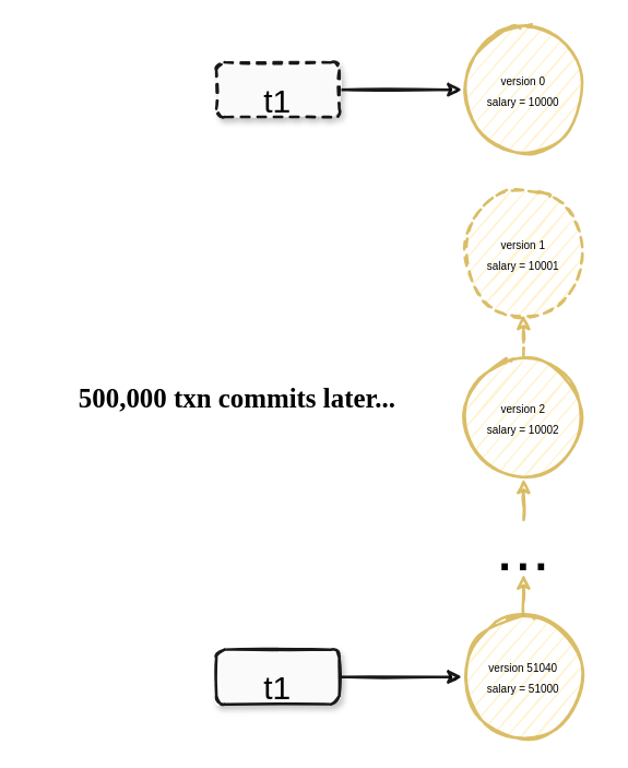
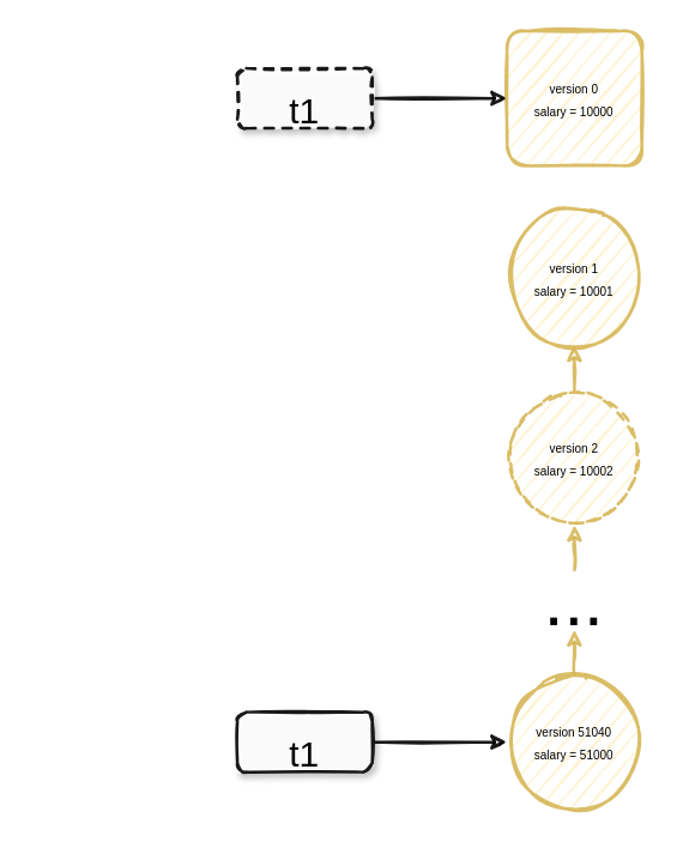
  <mxCell id="0" />
  <mxCell id="1" parent="0" />
- <mxCell id="2" value="&lt;font style=&quot;font-size: 8px;&quot;&gt;version 0&lt;br&gt;salary = 10000&lt;/font&gt;" style="ellipse;whiteSpace=wrap;html=1;aspect=fixed;sketch=1;opacity=90;shadow=0;fillColor=#fff2cc;strokeColor=#d6b656;strokeWidth=2;" parent="1" vertex="1"><mxGeometry x="338" y="20" width="90" height="90" as="geometry" /></mxCell>
- <mxCell id="3" value="&lt;font style=&quot;font-size: 8px;&quot;&gt;version 1&lt;br&gt;salary = 10001&lt;/font&gt;" style="ellipse;whiteSpace=wrap;html=1;aspect=fixed;sketch=1;opacity=90;shadow=0;fillColor=#fff2cc;strokeColor=#d6b656;strokeWidth=2;dashed=1;" parent="1" vertex="1"><mxGeometry x="338" y="140" width="90" height="90" as="geometry" /></mxCell>
- <mxCell id="4" value="" style="edgeStyle=orthogonalEdgeStyle;rounded=0;orthogonalLoop=1;jettySize=auto;html=1;fontSize=48;sketch=1;opacity=90;shadow=0;fillColor=#fff2cc;strokeColor=#d6b656;strokeWidth=2;dashed=1;" parent="1" source="5" target="3" edge="1"><mxGeometry relative="1" as="geometry" /></mxCell>
- <mxCell id="5" value="&lt;font style=&quot;font-size: 8px;&quot;&gt;version 2&lt;br&gt;salary = 10002&lt;/font&gt;" style="ellipse;whiteSpace=wrap;html=1;aspect=fixed;sketch=1;opacity=90;shadow=0;fillColor=#fff2cc;strokeColor=#d6b656;strokeWidth=2;fillStyle=auto;" parent="1" vertex="1"><mxGeometry x="338" y="260" width="90" height="90" as="geometry" /></mxCell>
+ <mxCell id="2" value="&lt;font style=&quot;font-size: 8px;&quot;&gt;version 0&lt;br&gt;salary = 10000&lt;/font&gt;" style="whiteSpace=wrap;html=1;aspect=fixed;sketch=1;opacity=90;shadow=0;fillColor=#fff2cc;strokeColor=#d6b656;strokeWidth=2;rounded=1;" parent="1" vertex="1"><mxGeometry x="338" y="20" width="90" height="90" as="geometry" /></mxCell>
+ <mxCell id="3" value="&lt;font style=&quot;font-size: 8px;&quot;&gt;version 1&lt;br&gt;salary = 10001&lt;/font&gt;" style="ellipse;whiteSpace=wrap;html=1;aspect=fixed;sketch=1;opacity=90;shadow=0;fillColor=#fff2cc;strokeColor=#d6b656;strokeWidth=2;" parent="1" vertex="1"><mxGeometry x="338" y="140" width="90" height="90" as="geometry" /></mxCell>
+ <mxCell id="4" value="" style="edgeStyle=orthogonalEdgeStyle;rounded=0;orthogonalLoop=1;jettySize=auto;html=1;fontSize=48;sketch=1;opacity=90;shadow=0;fillColor=#fff2cc;strokeColor=#d6b656;strokeWidth=2;" parent="1" source="5" target="3" edge="1"><mxGeometry relative="1" as="geometry" /></mxCell>
+ <mxCell id="5" value="&lt;font style=&quot;font-size: 8px;&quot;&gt;version 2&lt;br&gt;salary = 10002&lt;/font&gt;" style="ellipse;whiteSpace=wrap;html=1;aspect=fixed;sketch=1;opacity=90;shadow=0;fillColor=#fff2cc;strokeColor=#d6b656;strokeWidth=2;fillStyle=auto;dashed=1;" parent="1" vertex="1"><mxGeometry x="338" y="260" width="90" height="90" as="geometry" /></mxCell>
  <mxCell id="6" value="" style="edgeStyle=orthogonalEdgeStyle;rounded=0;orthogonalLoop=1;jettySize=auto;html=1;fontSize=48;sketch=1;opacity=90;shadow=0;fillColor=#fff2cc;strokeColor=#d6b656;strokeWidth=2;" parent="1" source="7" target="5" edge="1"><mxGeometry relative="1" as="geometry" /></mxCell>
  <mxCell id="7" value="&lt;font style=&quot;font-size: 48px;&quot;&gt;...&lt;/font&gt;" style="whiteSpace=wrap;html=1;fontSize=8;strokeColor=none;sketch=1;opacity=90;shadow=0;fillColor=none;strokeWidth=2;" parent="1" vertex="1"><mxGeometry x="328" y="380" width="110" height="40" as="geometry" /></mxCell>
  <mxCell id="8" value="" style="edgeStyle=orthogonalEdgeStyle;rounded=0;orthogonalLoop=1;jettySize=auto;html=1;fontSize=48;sketch=1;opacity=90;shadow=0;fillColor=#fff2cc;strokeColor=#d6b656;strokeWidth=2;" parent="1" source="9" target="7" edge="1"><mxGeometry relative="1" as="geometry" /></mxCell>
  <mxCell id="9" value="&lt;font style=&quot;font-size: 8px;&quot;&gt;version 51040&lt;br&gt;salary = 51000&lt;/font&gt;" style="ellipse;whiteSpace=wrap;html=1;aspect=fixed;sketch=1;opacity=90;shadow=0;fillColor=#fff2cc;strokeColor=#d6b656;strokeWidth=2;" parent="1" vertex="1"><mxGeometry x="338" y="450" width="90" height="90" as="geometry" /></mxCell>
  <mxCell id="10" value="" style="edgeStyle=orthogonalEdgeStyle;rounded=0;sketch=1;orthogonalLoop=1;jettySize=auto;html=1;shadow=0;fontSize=24;strokeWidth=2;opacity=90;" parent="1" source="11" target="2" edge="1"><mxGeometry relative="1" as="geometry" /></mxCell>
  <mxCell id="11" value="&lt;font style=&quot;font-size: 24px;&quot;&gt;t1&lt;/font&gt;" style="rounded=1;whiteSpace=wrap;html=1;shadow=1;fillStyle=auto;fontSize=48;strokeWidth=2;fillColor=default;opacity=90;glass=0;sketch=1;dashed=1;" parent="1" vertex="1"><mxGeometry x="158" y="45" width="90" height="40" as="geometry" /></mxCell>
  <mxCell id="12" value="" style="edgeStyle=orthogonalEdgeStyle;rounded=0;sketch=1;orthogonalLoop=1;jettySize=auto;html=1;shadow=0;fontSize=24;strokeWidth=2;opacity=90;" parent="1" source="13" target="9" edge="1"><mxGeometry relative="1" as="geometry" /></mxCell>
  <mxCell id="13" value="&lt;font style=&quot;font-size: 24px;&quot;&gt;t1&lt;/font&gt;" style="rounded=1;whiteSpace=wrap;html=1;shadow=1;fillStyle=auto;fontSize=48;strokeWidth=2;fillColor=default;opacity=90;glass=0;sketch=1;" parent="1" vertex="1"><mxGeometry x="158" y="475" width="90" height="40" as="geometry" /></mxCell>
- <mxCell id="14" value="&lt;h5&gt;&lt;font face=&quot;Comic Sans MS&quot;&gt;500,000 txn commits later...&lt;/font&gt;&lt;/h5&gt;" style="text;html=1;align=center;verticalAlign=middle;resizable=0;points=[];autosize=1;strokeColor=none;fillColor=none;fontSize=24;" parent="1" vertex="1"><mxGeometry x="20" y="239" width="306" height="103" as="geometry" /></mxCell>
